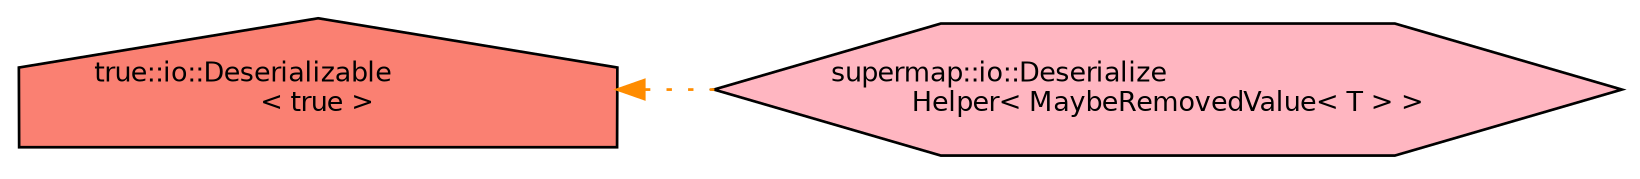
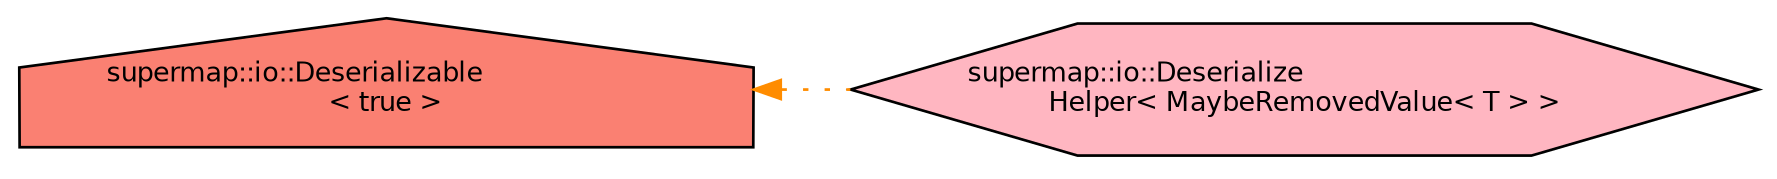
  digraph {
    rankdir=LR
    node [color=black fontname=Helvetica fontsize=10 style=filled]
    n1 [fillcolor=lightpink fontcolor=black height=0.2 label="supermap::io::Deserialize\lHelper\< MaybeRemovedValue\< T \> \>" shape=hexagon width=0.4]
-   n2 [fillcolor=salmon height=0.2 label="true::io::Deserializable\l\< true \>" shape=house width=0.4]
+   n2 [fillcolor=salmon height=0.2 label="supermap::io::Deserializable\l\< true \>" shape=house width=0.4]
    n2 -> n1 [color=darkorange dir=back fontname=Helvetica fontsize=10 labelfontname=Helvetica labelfontsize=10 style=dotted]
  }
